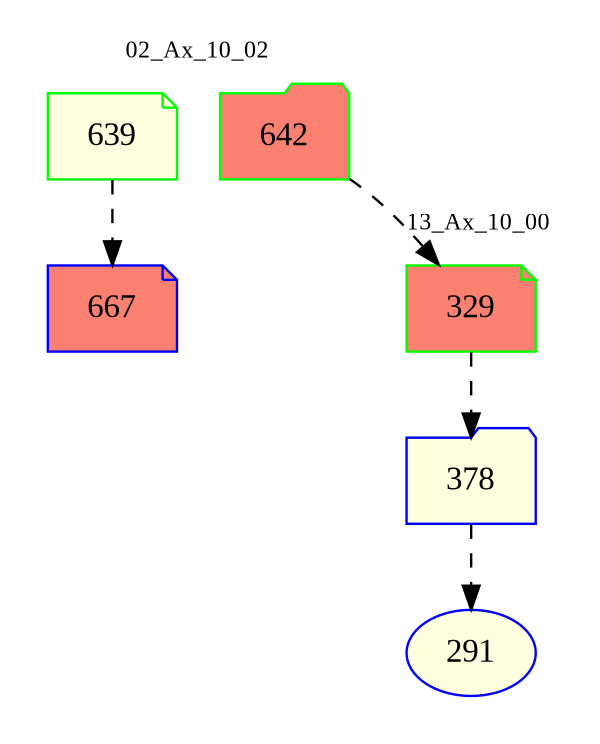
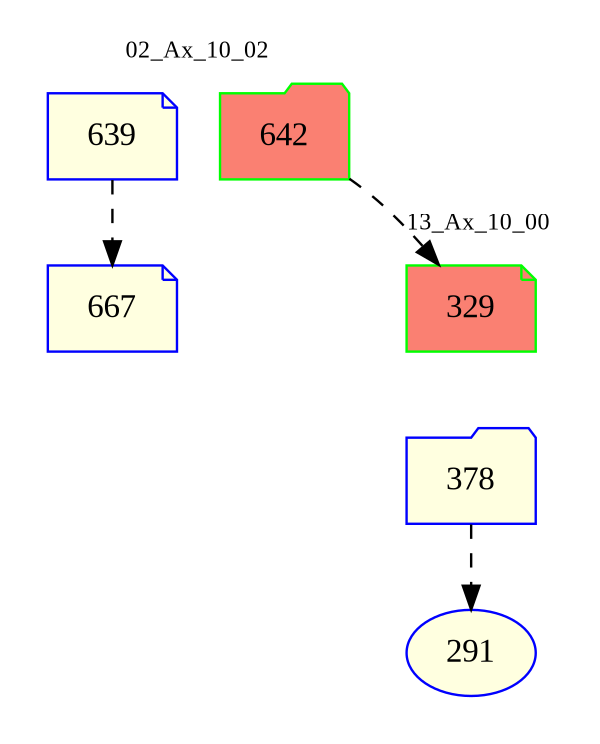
  digraph {
    fontname="Liberation Serif"
    node [color=blue fillcolor=lightyellow fontname="Liberation Serif" shape=note style=filled]
    edge [color=black fontname="Liberation Serif" style=dashed]
    n1 [color=green fillcolor=salmon label=642 shape=folder]
-   n2 [color=green label=639]
-   n3 [fillcolor=salmon label=667]
+   n2 [label=639]
+   n3 [label=667]
    n4 [color=green fillcolor=salmon label=329]
    n5 [label=378 shape=folder]
    n6 [label=291 shape=ellipse]
    subgraph cluster_1 {
      color=white
      fontsize=10
      label="02_Ax_10_02"
      n1
      n2
      n3
    }
    subgraph cluster_2 {
      color=white
      fontsize=10
      label="13_Ax_10_00"
      n4
      n5
      n6
    }
    n1 -> n4
    n2 -> n3
-   n4 -> n5
    n5 -> n6
  }
